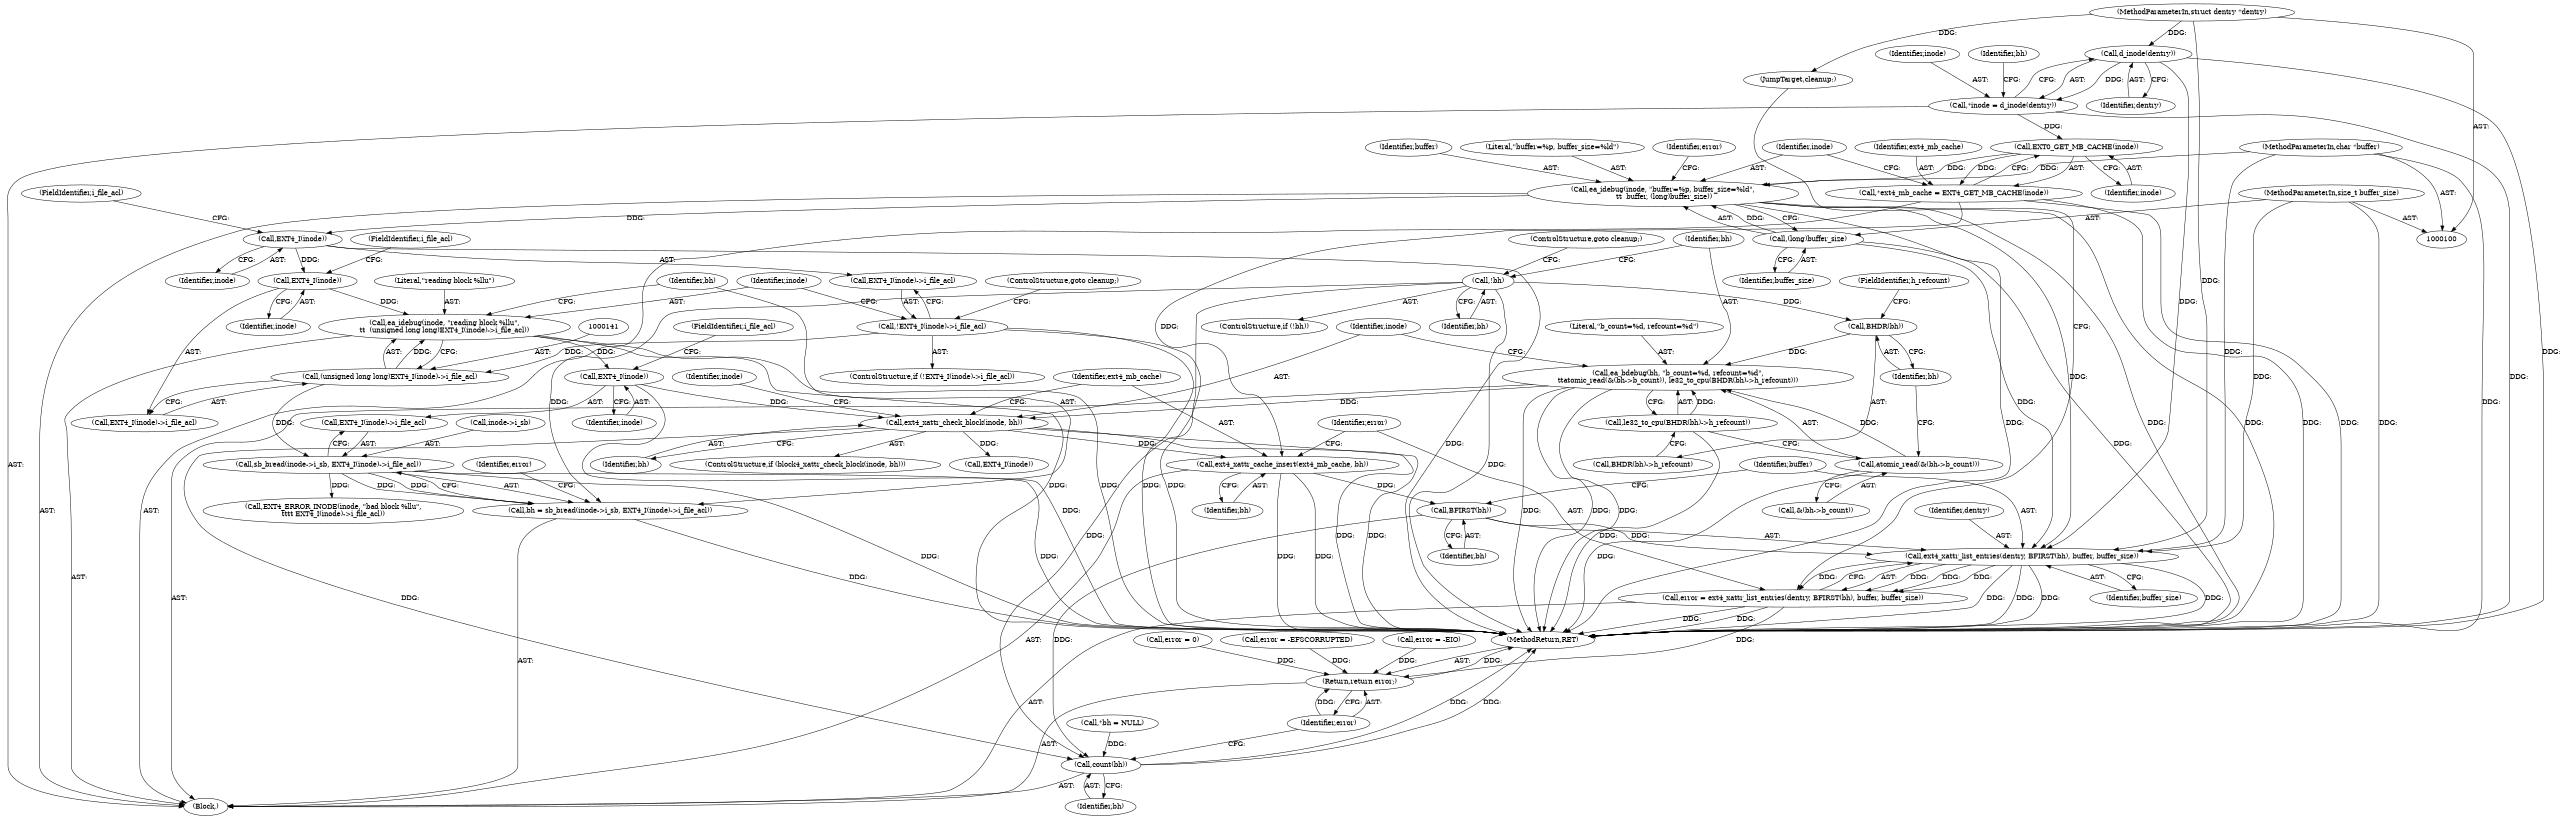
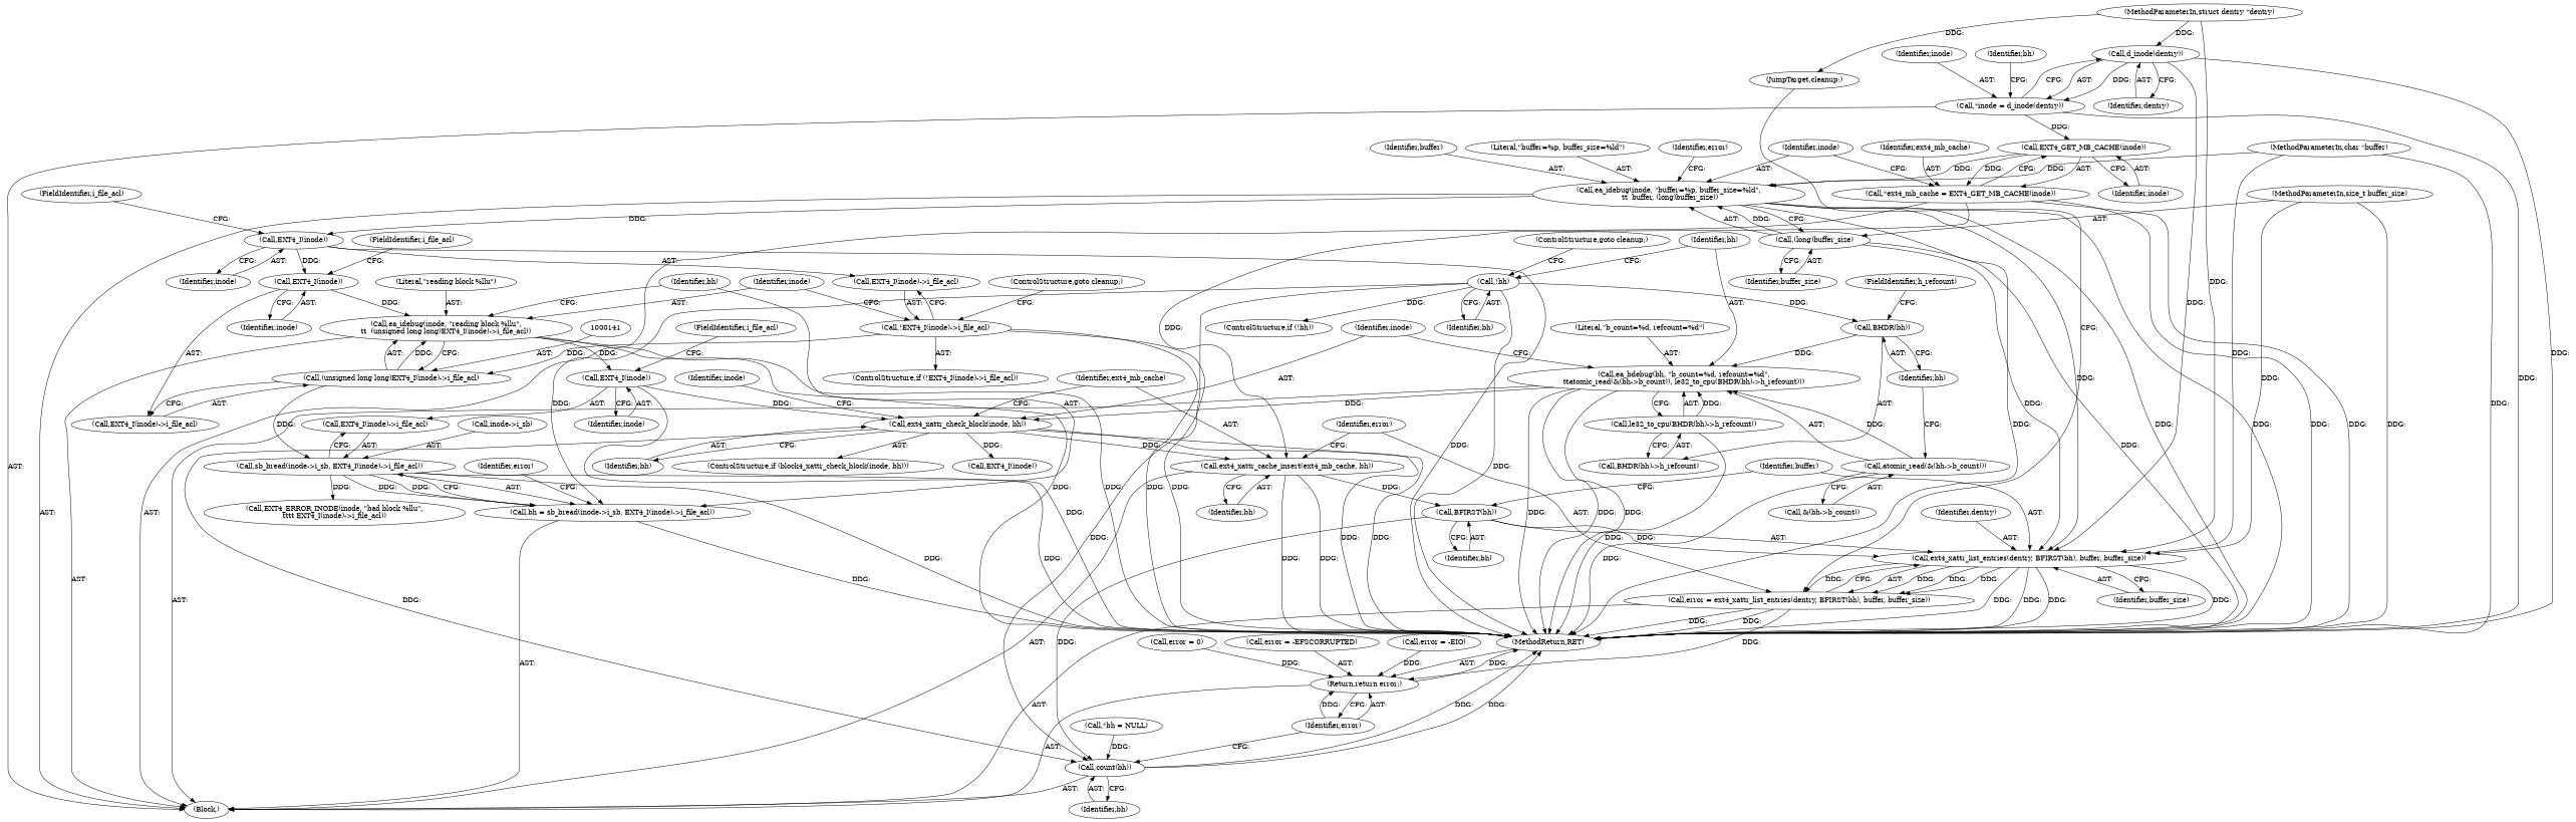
  digraph {
    n1 [label="(Call,ext4_xattr_cache_insert(ext4_mb_cache, bh))"]
    n2 [label="(Call,BFIRST(bh))"]
    n3 [label="(Block,)"]
    n4 [label="(Identifier,bh)"]
    n5 [label="(MethodReturn,RET)"]
    n6 [label="(Call,ext4_xattr_list_entries(dentry, BFIRST(bh), buffer, buffer_size))"]
    n7 [label="(Call,count(bh))"]
    n8 [label="(Identifier,bh)"]
    n9 [label="(Return,return error;)"]
    n10 [label="(Call,*ext4_mb_cache = EXT4_GET_MB_CACHE(inode))"]
-   n11 [label="(Call,EXT0_GET_MB_CACHE(inode))"]
+   n11 [label="(Call,EXT4_GET_MB_CACHE(inode))"]
    n12 [label="(Call,ea_idebug(inode, \"buffer=%p, buffer_size=%ld\",\n \t\t  buffer, (long)buffer_size))"]
    n13 [label="(Identifier,inode)"]
    n14 [label="(Call,EXT4_I(inode))"]
    n15 [label="(Call,(long)buffer_size)"]
    n16 [label="(Call,*inode = d_inode(dentry))"]
    n17 [label="(Call,d_inode(dentry))"]
    n18 [label="(Identifier,dentry)"]
    n19 [label="(Call,error = ext4_xattr_list_entries(dentry, BFIRST(bh), buffer, buffer_size))"]
    n20 [label="(Identifier,buffer_size)"]
    n21 [label="(MethodParameterIn,struct dentry *dentry)"]
-   1000100
    n23 [label="(JumpTarget,cleanup:)"]
    n24 [label="(Call,ext4_xattr_check_block(inode, bh))"]
    n25 [label="(Identifier,bh)"]
    n26 [label="(ControlStructure,if (block4_xattr_check_block(inode, bh)))"]
    n27 [label="(Call,EXT4_I(inode))"]
    n28 [label="(Identifier,bh)"]
    n29 [label="(Call,EXT4_I(inode))"]
    n30 [label="(Identifier,inode)"]
    n31 [label="(Call,EXT4_I(inode)->i_file_acl)"]
    n32 [label="(Call,sb_bread(inode->i_sb, EXT4_I(inode)->i_file_acl))"]
    n33 [label="(Call,ea_idebug(inode, \"reading block %llu\",\n\t\t  (unsigned long long)EXT4_I(inode)->i_file_acl))"]
    n34 [label="(Call,(unsigned long long)EXT4_I(inode)->i_file_acl)"]
    n35 [label="(Call,EXT4_I(inode)->i_file_acl)"]
    n36 [label="(Call,EXT4_I(inode))"]
    n37 [label="(Identifier,inode)"]
    n38 [label="(Call,EXT4_I(inode)->i_file_acl)"]
    n39 [label="(Identifier,inode)"]
    n40 [label="(Call,!EXT4_I(inode)->i_file_acl)"]
    n41 [label="(Identifier,buffer_size)"]
    n42 [label="(MethodParameterIn,char *buffer)"]
    n43 [label="(MethodParameterIn,size_t buffer_size)"]
    n44 [label="(Call,bh = sb_bread(inode->i_sb, EXT4_I(inode)->i_file_acl))"]
    n45 [label="(Call,EXT4_ERROR_INODE(inode, \"bad block %llu\",\n\t\t\t\t EXT4_I(inode)->i_file_acl))"]
    n46 [label="(ControlStructure,if (!EXT4_I(inode)->i_file_acl))"]
    n47 [label="(Call,ea_bdebug(bh, \"b_count=%d, refcount=%d\",\n\t\tatomic_read(&(bh->b_count)), le32_to_cpu(BHDR(bh)->h_refcount)))"]
    n48 [label="(Call,le32_to_cpu(BHDR(bh)->h_refcount))"]
    n49 [label="(Call,BHDR(bh)->h_refcount)"]
    n50 [label="(Call,BHDR(bh))"]
    n51 [label="(Identifier,bh)"]
    n52 [label="(Call,atomic_read(&(bh->b_count)))"]
    n53 [label="(Call,!bh)"]
    n54 [label="(Identifier,bh)"]
    n55 [label="(ControlStructure,if (!bh))"]
    n56 [label="(Call,&(bh->b_count))"]
    n57 [label="(Identifier,error)"]
    n58 [label="(Identifier,ext4_mb_cache)"]
    n59 [label="(Literal,\"buffer=%p, buffer_size=%ld\")"]
    n60 [label="(Identifier,error)"]
    n61 [label="(FieldIdentifier,h_refcount)"]
    n62 [label="(Identifier,bh)"]
    n63 [label="(Identifier,inode)"]
    n64 [label="(Identifier,bh)"]
    n65 [label="(Identifier,inode)"]
    n66 [label="(FieldIdentifier,i_file_acl)"]
    n67 [label="(Call,error = -EIO)"]
    n68 [label="(Call,*bh = NULL)"]
    n69 [label="(Call,inode->i_sb)"]
    n70 [label="(Literal,\"reading block %llu\")"]
    n71 [label="(ControlStructure,goto cleanup;)"]
    n72 [label="(FieldIdentifier,i_file_acl)"]
    n73 [label="(Identifier,buffer)"]
    n74 [label="(Identifier,bh)"]
    n75 [label="(FieldIdentifier,i_file_acl)"]
    n76 [label="(Identifier,dentry)"]
    n77 [label="(ControlStructure,goto cleanup;)"]
    n78 [label="(Identifier,ext4_mb_cache)"]
    n79 [label="(Literal,\"b_count=%d, refcount=%d\")"]
    n80 [label="(Identifier,error)"]
    n81 [label="(Identifier,inode)"]
    n82 [label="(Identifier,error)"]
    n83 [label="(Identifier,inode)"]
    n84 [label="(Identifier,inode)"]
    n85 [label="(Call,error = 0)"]
    n86 [label="(Identifier,buffer)"]
    n87 [label="(Call,error = -EFSCORRUPTED)"]
    1000141
    n1 -> n2 [label="DDG: "]
    n1 -> n3 [label="AST: "]
    n1 -> n4 [label="CFG: "]
    n1 -> n5 [label="DDG: "]
    n1 -> n5 [label="DDG: "]
    n2 -> n6 [label="AST: "]
    n2 -> n6 [label="DDG: "]
    n2 -> n7 [label="DDG: "]
    n2 -> n8 [label="CFG: "]
    n4 -> n1 [label="AST: "]
    n5 -> n9 [label="AST: "]
    n6 -> n5 [label="DDG: "]
    n6 -> n5 [label="DDG: "]
    n6 -> n5 [label="DDG: "]
    n6 -> n5 [label="DDG: "]
    n6 -> n19 [label="AST: "]
    n6 -> n19 [label="DDG: "]
    n6 -> n19 [label="DDG: "]
    n6 -> n19 [label="DDG: "]
    n6 -> n19 [label="DDG: "]
    n6 -> n20 [label="CFG: "]
    n7 -> n3 [label="AST: "]
    n7 -> n5 [label="DDG: "]
    n7 -> n5 [label="DDG: "]
    n7 -> n28 [label="CFG: "]
    n8 -> n2 [label="AST: "]
    n9 -> n3 [label="AST: "]
    n9 -> n5 [label="DDG: "]
    n9 -> n57 [label="CFG: "]
    n10 -> n1 [label="DDG: "]
    n10 -> n3 [label="AST: "]
    n10 -> n5 [label="DDG: "]
    n10 -> n5 [label="DDG: "]
    n10 -> n11 [label="CFG: "]
    n11 -> n10 [label="AST: "]
    n11 -> n10 [label="DDG: "]
    n11 -> n12 [label="DDG: "]
    n11 -> n13 [label="CFG: "]
    n12 -> n3 [label="AST: "]
    n12 -> n5 [label="DDG: "]
    n12 -> n5 [label="DDG: "]
    n12 -> n5 [label="DDG: "]
    n12 -> n6 [label="DDG: "]
    n12 -> n14 [label="DDG: "]
    n12 -> n15 [label="CFG: "]
    n13 -> n11 [label="AST: "]
    n14 -> n5 [label="DDG: "]
    n14 -> n36 [label="DDG: "]
    n14 -> n38 [label="AST: "]
    n14 -> n39 [label="CFG: "]
    n15 -> n5 [label="DDG: "]
    n15 -> n6 [label="DDG: "]
    n15 -> n12 [label="AST: "]
    n15 -> n12 [label="DDG: "]
    n15 -> n41 [label="CFG: "]
    n16 -> n3 [label="AST: "]
    n16 -> n5 [label="DDG: "]
    n16 -> n11 [label="DDG: "]
    n16 -> n17 [label="CFG: "]
    n17 -> n5 [label="DDG: "]
    n17 -> n6 [label="DDG: "]
    n17 -> n16 [label="AST: "]
    n17 -> n16 [label="DDG: "]
    n17 -> n18 [label="CFG: "]
    n18 -> n17 [label="AST: "]
    n19 -> n3 [label="AST: "]
    n19 -> n5 [label="DDG: "]
    n19 -> n5 [label="DDG: "]
    n19 -> n6 [label="CFG: "]
    n19 -> n9 [label="DDG: "]
    n20 -> n6 [label="AST: "]
    n21 -> n6 [label="DDG: "]
    n21 -> n17 [label="DDG: "]
-   n21 -> 1000100 [label="AST: "]
    n21 -> n23 [label="DDG: "]
    n23 -> n19 [label="CFG: "]
    n24 -> n1 [label="DDG: "]
    n24 -> n5 [label="DDG: "]
    n24 -> n5 [label="DDG: "]
    n24 -> n7 [label="DDG: "]
    n24 -> n25 [label="CFG: "]
    n24 -> n26 [label="AST: "]
    n24 -> n27 [label="DDG: "]
    n25 -> n24 [label="AST: "]
    n28 -> n7 [label="AST: "]
    n29 -> n5 [label="DDG: "]
    n29 -> n24 [label="DDG: "]
    n29 -> n30 [label="CFG: "]
    n29 -> n31 [label="AST: "]
    n30 -> n29 [label="AST: "]
    n31 -> n32 [label="AST: "]
    n32 -> n5 [label="DDG: "]
    n32 -> n5 [label="DDG: "]
    n32 -> n31 [label="CFG: "]
    n32 -> n44 [label="AST: "]
    n32 -> n44 [label="DDG: "]
    n32 -> n44 [label="DDG: "]
    n32 -> n45 [label="DDG: "]
    n33 -> n3 [label="AST: "]
    n33 -> n5 [label="DDG: "]
    n33 -> n5 [label="DDG: "]
    n33 -> n29 [label="DDG: "]
    n33 -> n34 [label="CFG: "]
    n34 -> n32 [label="DDG: "]
    n34 -> n33 [label="AST: "]
    n34 -> n33 [label="DDG: "]
    n34 -> n35 [label="CFG: "]
    n35 -> n34 [label="AST: "]
    n36 -> n33 [label="DDG: "]
    n36 -> n35 [label="AST: "]
    n36 -> n37 [label="CFG: "]
    n37 -> n36 [label="AST: "]
    n38 -> n40 [label="AST: "]
    n39 -> n14 [label="AST: "]
    n40 -> n5 [label="DDG: "]
    n40 -> n5 [label="DDG: "]
    n40 -> n34 [label="DDG: "]
    n40 -> n38 [label="CFG: "]
    n40 -> n46 [label="AST: "]
    n41 -> n15 [label="AST: "]
    n42 -> n5 [label="DDG: "]
    n42 -> n6 [label="DDG: "]
    n42 -> n12 [label="DDG: "]
-   n42 -> 1000100 [label="AST: "]
    n43 -> n5 [label="DDG: "]
    n43 -> n6 [label="DDG: "]
    n43 -> n15 [label="AST: "]
-   n43 -> 1000100 [label="AST: "]
    n44 -> n3 [label="AST: "]
    n44 -> n5 [label="DDG: "]
    n44 -> n32 [label="CFG: "]
    n47 -> n3 [label="AST: "]
    n47 -> n5 [label="DDG: "]
    n47 -> n5 [label="DDG: "]
    n47 -> n5 [label="DDG: "]
    n47 -> n24 [label="DDG: "]
    n47 -> n48 [label="CFG: "]
    n48 -> n5 [label="DDG: "]
    n48 -> n47 [label="AST: "]
    n48 -> n47 [label="DDG: "]
-   n48 -> n52 [label="CFG: "]
-   n49 -> n48 [label="CFG: "]
+   n48 -> n49 [label="CFG: "]
+   n49 -> n48 [label="AST: "]
    n50 -> n47 [label="DDG: "]
    n50 -> n49 [label="AST: "]
    n50 -> n51 [label="CFG: "]
    n51 -> n50 [label="AST: "]
    n51 -> n52 [label="CFG: "]
    n52 -> n5 [label="DDG: "]
    n52 -> n47 [label="AST: "]
    n52 -> n47 [label="DDG: "]
    n52 -> n56 [label="CFG: "]
    n53 -> n5 [label="DDG: "]
    n53 -> n7 [label="DDG: "]
    n53 -> n44 [label="DDG: "]
    n53 -> n50 [label="DDG: "]
    n53 -> n54 [label="CFG: "]
-   n53 -> n55 [label="AST: "]
+   n53 -> n55 [label="DDG: "]
    n54 -> n53 [label="AST: "]
    n56 -> n52 [label="AST: "]
    n57 -> n7 [label="CFG: "]
    n57 -> n9 [label="AST: "]
    n57 -> n9 [label="DDG: "]
    n58 -> n1 [label="AST: "]
    n58 -> n24 [label="CFG: "]
    n59 -> n12 [label="AST: "]
    n60 -> n1 [label="CFG: "]
    n60 -> n19 [label="AST: "]
    n61 -> n50 [label="CFG: "]
    n62 -> n47 [label="AST: "]
    n62 -> n53 [label="CFG: "]
    n63 -> n10 [label="CFG: "]
    n63 -> n12 [label="AST: "]
    n64 -> n33 [label="CFG: "]
    n64 -> n44 [label="AST: "]
    n65 -> n16 [label="AST: "]
    n66 -> n36 [label="CFG: "]
    n67 -> n9 [label="DDG: "]
    n68 -> n7 [label="DDG: "]
    n69 -> n32 [label="AST: "]
    n70 -> n33 [label="AST: "]
    n71 -> n53 [label="CFG: "]
    n72 -> n29 [label="CFG: "]
    n73 -> n2 [label="CFG: "]
    n73 -> n6 [label="AST: "]
    n74 -> n16 [label="CFG: "]
    n75 -> n14 [label="CFG: "]
    n76 -> n6 [label="AST: "]
    n77 -> n40 [label="CFG: "]
    n78 -> n10 [label="AST: "]
    n79 -> n47 [label="AST: "]
    n80 -> n12 [label="CFG: "]
    n81 -> n33 [label="AST: "]
    n81 -> n40 [label="CFG: "]
    n82 -> n44 [label="CFG: "]
    n83 -> n24 [label="AST: "]
    n83 -> n47 [label="CFG: "]
    n84 -> n24 [label="CFG: "]
    n85 -> n9 [label="DDG: "]
    n86 -> n12 [label="AST: "]
-   n87 -> n9 [label="DDG: "]
+   n87 -> n9 [label="AST: "]
    1000141 -> n34 [label="AST: "]
  }
